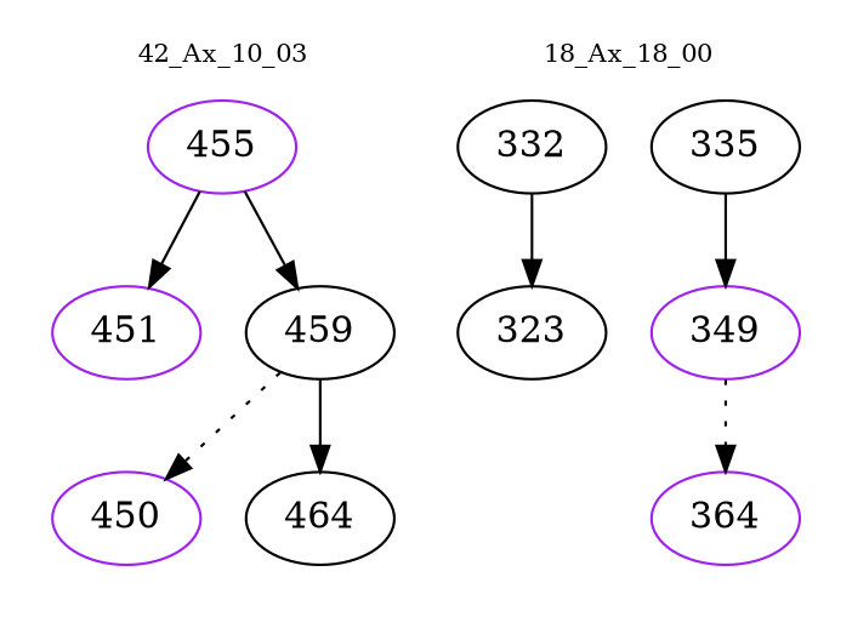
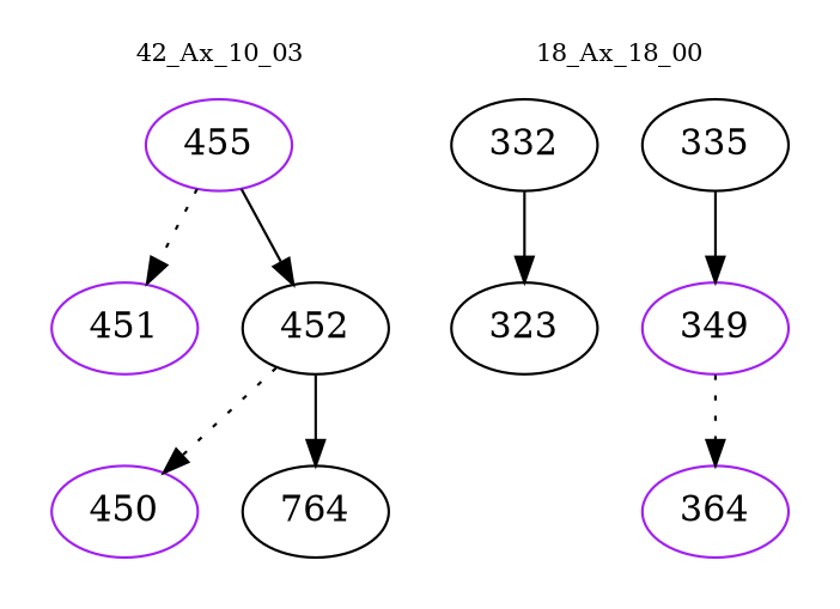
  digraph {
    node [color=purple]
    edge [color=black style=solid]
    n1 [label=455]
    n2 [label=451]
-   n3 [color=black label=459]
+   n3 [color=black label=452]
    n4 [label=450]
-   n5 [color=black label=464]
+   n5 [color=black label=764]
    n6 [color=black label=335]
    n7 [color=black label=332]
    n8 [label=349]
    n9 [color=black label=323]
    n10 [label=364]
    subgraph cluster_1 {
      color=white
      fontsize=10
      label="42_Ax_10_03"
      n1
      n2
      n3
      n4
      n5
    }
    subgraph cluster_2 {
      color=white
      fontsize=10
      label="18_Ax_18_00"
      n6
      n7
      n8
      n9
      n10
    }
-   n1 -> n2
+   n1 -> n2 [style=dotted]
    n1 -> n3
    n3 -> n4 [style=dotted]
    n3 -> n5
    n6 -> n8
    n7 -> n9
    n8 -> n10 [style=dotted]
  }
